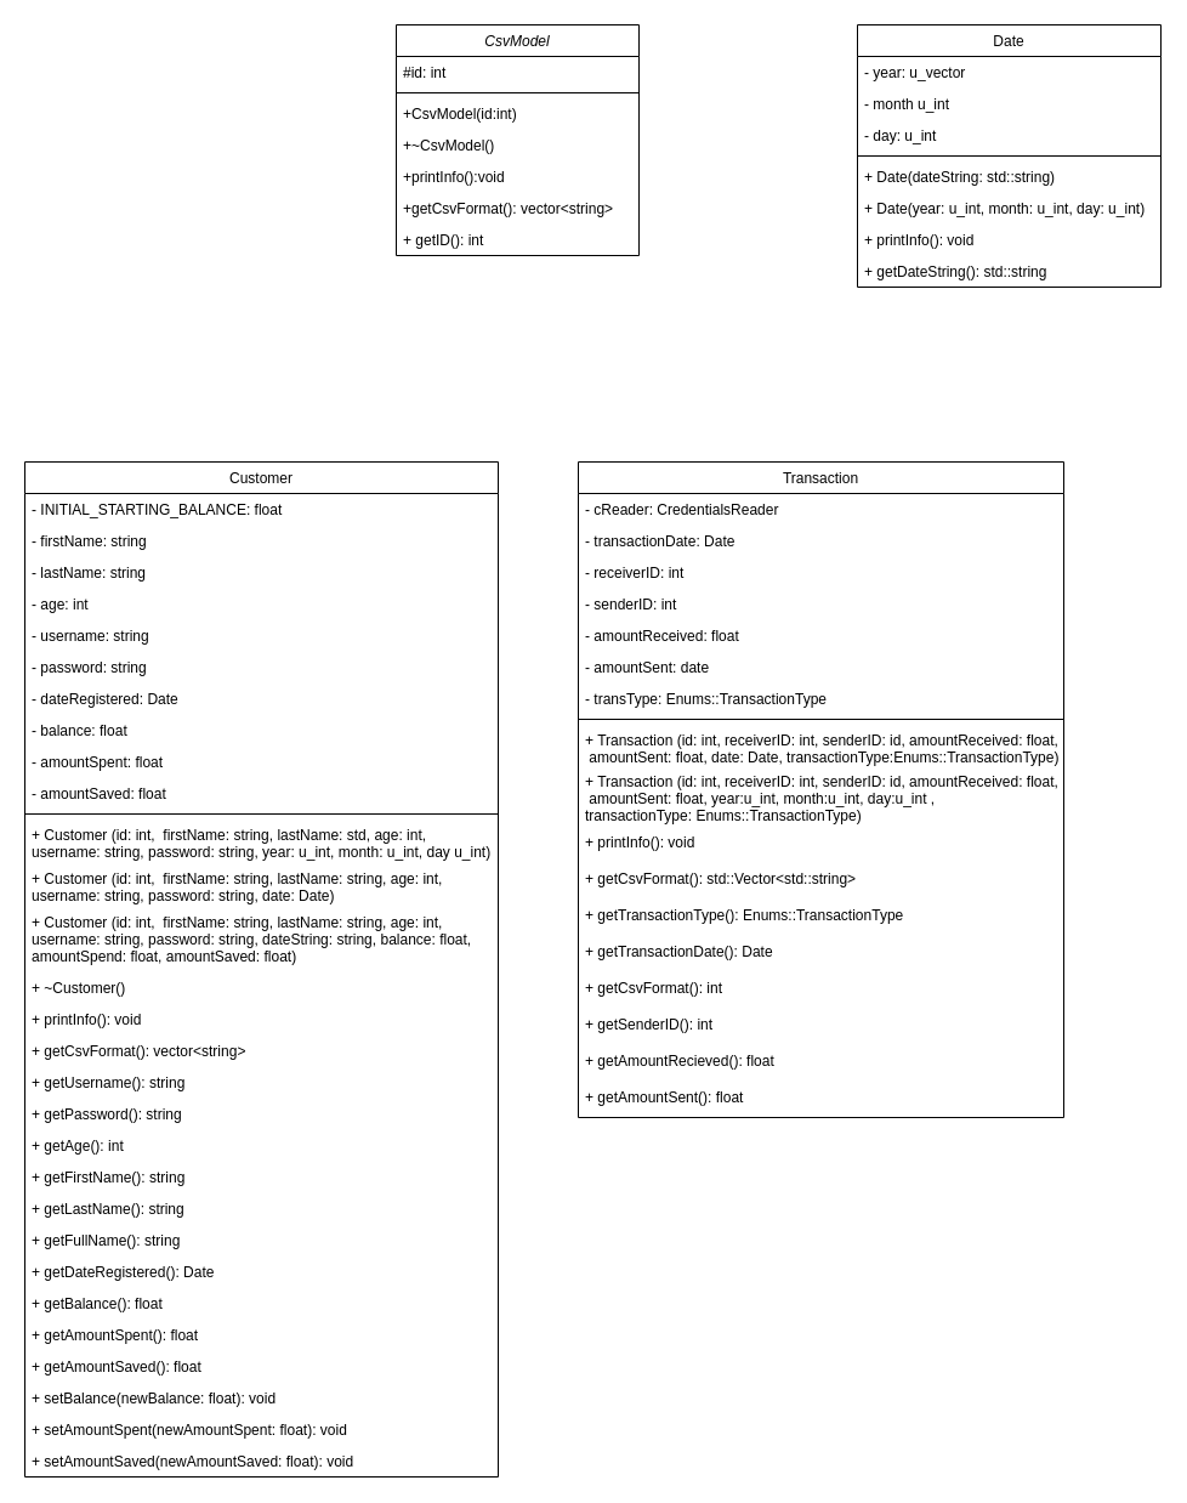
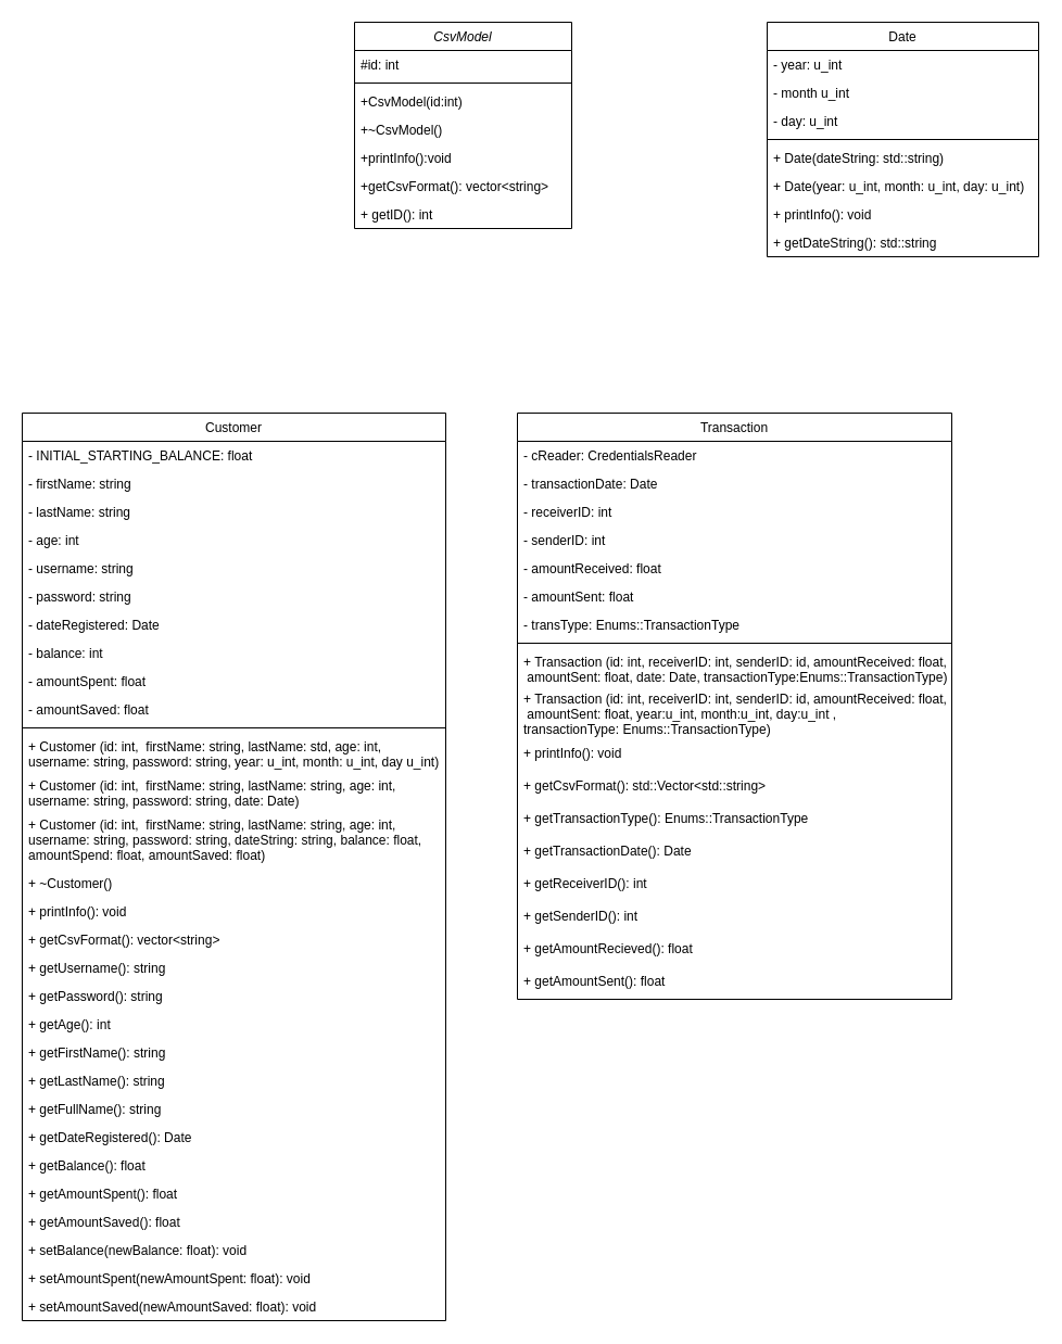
  <mxCell id="0" />
  <mxCell id="1" parent="0" />
  <mxCell id="2" value="CsvModel" style="swimlane;fontStyle=2;align=center;verticalAlign=top;childLayout=stackLayout;horizontal=1;startSize=26;horizontalStack=0;resizeParent=1;resizeLast=0;collapsible=1;marginBottom=0;rounded=0;shadow=0;strokeWidth=1;" parent="1" vertex="1"><mxGeometry x="326" y="20" width="200" height="190" as="geometry"><mxRectangle x="230" y="140" width="160" height="26" as="alternateBounds" /></mxGeometry></mxCell>
  <mxCell id="3" value="#id: int" style="text;align=left;verticalAlign=top;spacingLeft=4;spacingRight=4;overflow=hidden;rotatable=0;points=[[0,0.5],[1,0.5]];portConstraint=eastwest;" parent="2" vertex="1"><mxGeometry y="26" width="200" height="26" as="geometry" /></mxCell>
  <mxCell id="4" value="" style="line;html=1;strokeWidth=1;align=left;verticalAlign=middle;spacingTop=-1;spacingLeft=3;spacingRight=3;rotatable=0;labelPosition=right;points=[];portConstraint=eastwest;" parent="2" vertex="1"><mxGeometry y="52" width="200" height="8" as="geometry" /></mxCell>
  <mxCell id="5" value="+CsvModel(id:int)" style="text;align=left;verticalAlign=top;spacingLeft=4;spacingRight=4;overflow=hidden;rotatable=0;points=[[0,0.5],[1,0.5]];portConstraint=eastwest;rounded=0;shadow=0;html=0;" parent="2" vertex="1"><mxGeometry y="60" width="200" height="26" as="geometry" /></mxCell>
  <mxCell id="6" value="+~CsvModel()" style="text;align=left;verticalAlign=top;spacingLeft=4;spacingRight=4;overflow=hidden;rotatable=0;points=[[0,0.5],[1,0.5]];portConstraint=eastwest;rounded=0;shadow=0;html=0;" parent="2" vertex="1"><mxGeometry y="86" width="200" height="26" as="geometry" /></mxCell>
  <mxCell id="7" value="+printInfo():void" style="text;align=left;verticalAlign=top;spacingLeft=4;spacingRight=4;overflow=hidden;rotatable=0;points=[[0,0.5],[1,0.5]];portConstraint=eastwest;rounded=0;shadow=0;html=0;" parent="2" vertex="1"><mxGeometry y="112" width="200" height="26" as="geometry" /></mxCell>
  <mxCell id="8" value="+getCsvFormat(): vector&lt;string&gt;" style="text;align=left;verticalAlign=top;spacingLeft=4;spacingRight=4;overflow=hidden;rotatable=0;points=[[0,0.5],[1,0.5]];portConstraint=eastwest;rounded=0;shadow=0;html=0;" parent="2" vertex="1"><mxGeometry y="138" width="200" height="26" as="geometry" /></mxCell>
  <mxCell id="9" value="+ getID(): int" style="text;align=left;verticalAlign=top;spacingLeft=4;spacingRight=4;overflow=hidden;rotatable=0;points=[[0,0.5],[1,0.5]];portConstraint=eastwest;rounded=0;shadow=0;html=0;" parent="2" vertex="1"><mxGeometry y="164" width="200" height="26" as="geometry" /></mxCell>
  <mxCell id="10" value="Customer" style="swimlane;fontStyle=0;align=center;verticalAlign=top;childLayout=stackLayout;horizontal=1;startSize=26;horizontalStack=0;resizeParent=1;resizeLast=0;collapsible=1;marginBottom=0;rounded=0;shadow=0;strokeWidth=1;" parent="1" vertex="1"><mxGeometry x="20" y="380" width="390" height="836" as="geometry"><mxRectangle x="130" y="380" width="160" height="26" as="alternateBounds" /></mxGeometry></mxCell>
  <mxCell id="11" value="- INITIAL_STARTING_BALANCE: float" style="text;align=left;verticalAlign=top;spacingLeft=4;spacingRight=4;overflow=hidden;rotatable=0;points=[[0,0.5],[1,0.5]];portConstraint=eastwest;" parent="10" vertex="1"><mxGeometry y="26" width="390" height="26" as="geometry" /></mxCell>
  <mxCell id="12" value="- firstName: string" style="text;align=left;verticalAlign=top;spacingLeft=4;spacingRight=4;overflow=hidden;rotatable=0;points=[[0,0.5],[1,0.5]];portConstraint=eastwest;rounded=0;shadow=0;html=0;" parent="10" vertex="1"><mxGeometry y="52" width="390" height="26" as="geometry" /></mxCell>
  <mxCell id="13" value="- lastName: string" style="text;align=left;verticalAlign=top;spacingLeft=4;spacingRight=4;overflow=hidden;rotatable=0;points=[[0,0.5],[1,0.5]];portConstraint=eastwest;rounded=0;shadow=0;html=0;" parent="10" vertex="1"><mxGeometry y="78" width="390" height="26" as="geometry" /></mxCell>
  <mxCell id="14" value="- age: int" style="text;align=left;verticalAlign=top;spacingLeft=4;spacingRight=4;overflow=hidden;rotatable=0;points=[[0,0.5],[1,0.5]];portConstraint=eastwest;rounded=0;shadow=0;html=0;" parent="10" vertex="1"><mxGeometry y="104" width="390" height="26" as="geometry" /></mxCell>
  <mxCell id="15" value="- username: string" style="text;align=left;verticalAlign=top;spacingLeft=4;spacingRight=4;overflow=hidden;rotatable=0;points=[[0,0.5],[1,0.5]];portConstraint=eastwest;rounded=0;shadow=0;html=0;" parent="10" vertex="1"><mxGeometry y="130" width="390" height="26" as="geometry" /></mxCell>
  <mxCell id="16" value="- password: string" style="text;align=left;verticalAlign=top;spacingLeft=4;spacingRight=4;overflow=hidden;rotatable=0;points=[[0,0.5],[1,0.5]];portConstraint=eastwest;rounded=0;shadow=0;html=0;" parent="10" vertex="1"><mxGeometry y="156" width="390" height="26" as="geometry" /></mxCell>
  <mxCell id="17" value="- dateRegistered: Date" style="text;align=left;verticalAlign=top;spacingLeft=4;spacingRight=4;overflow=hidden;rotatable=0;points=[[0,0.5],[1,0.5]];portConstraint=eastwest;rounded=0;shadow=0;html=0;" parent="10" vertex="1"><mxGeometry y="182" width="390" height="26" as="geometry" /></mxCell>
- <mxCell id="18" value="- balance: float" style="text;align=left;verticalAlign=top;spacingLeft=4;spacingRight=4;overflow=hidden;rotatable=0;points=[[0,0.5],[1,0.5]];portConstraint=eastwest;rounded=0;shadow=0;html=0;" parent="10" vertex="1"><mxGeometry y="208" width="390" height="26" as="geometry" /></mxCell>
+ <mxCell id="18" value="- balance: int" style="text;align=left;verticalAlign=top;spacingLeft=4;spacingRight=4;overflow=hidden;rotatable=0;points=[[0,0.5],[1,0.5]];portConstraint=eastwest;rounded=0;shadow=0;html=0;" parent="10" vertex="1"><mxGeometry y="208" width="390" height="26" as="geometry" /></mxCell>
  <mxCell id="19" value="- amountSpent: float" style="text;align=left;verticalAlign=top;spacingLeft=4;spacingRight=4;overflow=hidden;rotatable=0;points=[[0,0.5],[1,0.5]];portConstraint=eastwest;rounded=0;shadow=0;html=0;" parent="10" vertex="1"><mxGeometry y="234" width="390" height="26" as="geometry" /></mxCell>
  <mxCell id="20" value="- amountSaved: float" style="text;align=left;verticalAlign=top;spacingLeft=4;spacingRight=4;overflow=hidden;rotatable=0;points=[[0,0.5],[1,0.5]];portConstraint=eastwest;rounded=0;shadow=0;html=0;" parent="10" vertex="1"><mxGeometry y="260" width="390" height="26" as="geometry" /></mxCell>
  <mxCell id="21" value="" style="line;html=1;strokeWidth=1;align=left;verticalAlign=middle;spacingTop=-1;spacingLeft=3;spacingRight=3;rotatable=0;labelPosition=right;points=[];portConstraint=eastwest;" parent="10" vertex="1"><mxGeometry y="286" width="390" height="8" as="geometry" /></mxCell>
  <mxCell id="22" value="+ Customer (id: int,  firstName: string, lastName: std, age: int, &#10;username: string, password: string, year: u_int, month: u_int, day u_int)" style="text;align=left;verticalAlign=top;spacingLeft=4;spacingRight=4;overflow=hidden;rotatable=0;points=[[0,0.5],[1,0.5]];portConstraint=eastwest;fontStyle=0" parent="10" vertex="1"><mxGeometry y="294" width="390" height="36" as="geometry" /></mxCell>
  <mxCell id="23" value="+ Customer (id: int,  firstName: string, lastName: string, age: int, &#10;username: string, password: string, date: Date)" style="text;align=left;verticalAlign=top;spacingLeft=4;spacingRight=4;overflow=hidden;rotatable=0;points=[[0,0.5],[1,0.5]];portConstraint=eastwest;fontStyle=0" parent="10" vertex="1"><mxGeometry y="330" width="390" height="36" as="geometry" /></mxCell>
  <mxCell id="24" value="+ Customer (id: int,  firstName: string, lastName: string, age: int, &#10;username: string, password: string, dateString: string, balance: float, &#10;amountSpend: float, amountSaved: float)" style="text;align=left;verticalAlign=top;spacingLeft=4;spacingRight=4;overflow=hidden;rotatable=0;points=[[0,0.5],[1,0.5]];portConstraint=eastwest;fontStyle=0" parent="10" vertex="1"><mxGeometry y="366" width="390" height="54" as="geometry" /></mxCell>
  <mxCell id="25" value="+ ~Customer()" style="text;align=left;verticalAlign=top;spacingLeft=4;spacingRight=4;overflow=hidden;rotatable=0;points=[[0,0.5],[1,0.5]];portConstraint=eastwest;fontStyle=0" parent="10" vertex="1"><mxGeometry y="420" width="390" height="26" as="geometry" /></mxCell>
  <mxCell id="26" value="+ printInfo(): void" style="text;align=left;verticalAlign=top;spacingLeft=4;spacingRight=4;overflow=hidden;rotatable=0;points=[[0,0.5],[1,0.5]];portConstraint=eastwest;fontStyle=0" parent="10" vertex="1"><mxGeometry y="446" width="390" height="26" as="geometry" /></mxCell>
  <mxCell id="27" value="+ getCsvFormat(): vector&lt;string&gt;" style="text;align=left;verticalAlign=top;spacingLeft=4;spacingRight=4;overflow=hidden;rotatable=0;points=[[0,0.5],[1,0.5]];portConstraint=eastwest;fontStyle=0" parent="10" vertex="1"><mxGeometry y="472" width="390" height="26" as="geometry" /></mxCell>
  <mxCell id="28" value="+ getUsername(): string" style="text;align=left;verticalAlign=top;spacingLeft=4;spacingRight=4;overflow=hidden;rotatable=0;points=[[0,0.5],[1,0.5]];portConstraint=eastwest;fontStyle=0" parent="10" vertex="1"><mxGeometry y="498" width="390" height="26" as="geometry" /></mxCell>
  <mxCell id="29" value="+ getPassword(): string" style="text;align=left;verticalAlign=top;spacingLeft=4;spacingRight=4;overflow=hidden;rotatable=0;points=[[0,0.5],[1,0.5]];portConstraint=eastwest;fontStyle=0" parent="10" vertex="1"><mxGeometry y="524" width="390" height="26" as="geometry" /></mxCell>
  <mxCell id="30" value="+ getAge(): int" style="text;align=left;verticalAlign=top;spacingLeft=4;spacingRight=4;overflow=hidden;rotatable=0;points=[[0,0.5],[1,0.5]];portConstraint=eastwest;fontStyle=0" parent="10" vertex="1"><mxGeometry y="550" width="390" height="26" as="geometry" /></mxCell>
  <mxCell id="31" value="+ getFirstName(): string" style="text;align=left;verticalAlign=top;spacingLeft=4;spacingRight=4;overflow=hidden;rotatable=0;points=[[0,0.5],[1,0.5]];portConstraint=eastwest;fontStyle=0" parent="10" vertex="1"><mxGeometry y="576" width="390" height="26" as="geometry" /></mxCell>
  <mxCell id="32" value="+ getLastName(): string" style="text;align=left;verticalAlign=top;spacingLeft=4;spacingRight=4;overflow=hidden;rotatable=0;points=[[0,0.5],[1,0.5]];portConstraint=eastwest;fontStyle=0" parent="10" vertex="1"><mxGeometry y="602" width="390" height="26" as="geometry" /></mxCell>
  <mxCell id="33" value="+ getFullName(): string" style="text;align=left;verticalAlign=top;spacingLeft=4;spacingRight=4;overflow=hidden;rotatable=0;points=[[0,0.5],[1,0.5]];portConstraint=eastwest;fontStyle=0" parent="10" vertex="1"><mxGeometry y="628" width="390" height="26" as="geometry" /></mxCell>
  <mxCell id="34" value="+ getDateRegistered(): Date" style="text;align=left;verticalAlign=top;spacingLeft=4;spacingRight=4;overflow=hidden;rotatable=0;points=[[0,0.5],[1,0.5]];portConstraint=eastwest;fontStyle=0" parent="10" vertex="1"><mxGeometry y="654" width="390" height="26" as="geometry" /></mxCell>
  <mxCell id="35" value="+ getBalance(): float" style="text;align=left;verticalAlign=top;spacingLeft=4;spacingRight=4;overflow=hidden;rotatable=0;points=[[0,0.5],[1,0.5]];portConstraint=eastwest;fontStyle=0" parent="10" vertex="1"><mxGeometry y="680" width="390" height="26" as="geometry" /></mxCell>
  <mxCell id="36" value="+ getAmountSpent(): float" style="text;align=left;verticalAlign=top;spacingLeft=4;spacingRight=4;overflow=hidden;rotatable=0;points=[[0,0.5],[1,0.5]];portConstraint=eastwest;fontStyle=0" parent="10" vertex="1"><mxGeometry y="706" width="390" height="26" as="geometry" /></mxCell>
  <mxCell id="37" value="+ getAmountSaved(): float" style="text;align=left;verticalAlign=top;spacingLeft=4;spacingRight=4;overflow=hidden;rotatable=0;points=[[0,0.5],[1,0.5]];portConstraint=eastwest;fontStyle=0" parent="10" vertex="1"><mxGeometry y="732" width="390" height="26" as="geometry" /></mxCell>
  <mxCell id="38" value="+ setBalance(newBalance: float): void" style="text;align=left;verticalAlign=top;spacingLeft=4;spacingRight=4;overflow=hidden;rotatable=0;points=[[0,0.5],[1,0.5]];portConstraint=eastwest;fontStyle=0" parent="10" vertex="1"><mxGeometry y="758" width="390" height="26" as="geometry" /></mxCell>
  <mxCell id="39" value="+ setAmountSpent(newAmountSpent: float): void" style="text;align=left;verticalAlign=top;spacingLeft=4;spacingRight=4;overflow=hidden;rotatable=0;points=[[0,0.5],[1,0.5]];portConstraint=eastwest;fontStyle=0" parent="10" vertex="1"><mxGeometry y="784" width="390" height="26" as="geometry" /></mxCell>
  <mxCell id="40" value="+ setAmountSaved(newAmountSaved: float): void" style="text;align=left;verticalAlign=top;spacingLeft=4;spacingRight=4;overflow=hidden;rotatable=0;points=[[0,0.5],[1,0.5]];portConstraint=eastwest;fontStyle=0" parent="10" vertex="1"><mxGeometry y="810" width="390" height="26" as="geometry" /></mxCell>
  <mxCell id="41" value="Date" style="swimlane;fontStyle=0;align=center;verticalAlign=top;childLayout=stackLayout;horizontal=1;startSize=26;horizontalStack=0;resizeParent=1;resizeLast=0;collapsible=1;marginBottom=0;rounded=0;shadow=0;strokeWidth=1;" parent="1" vertex="1"><mxGeometry x="706" y="20" width="250" height="216" as="geometry"><mxRectangle x="340" y="380" width="170" height="26" as="alternateBounds" /></mxGeometry></mxCell>
- <mxCell id="42" value="- year: u_vector" style="text;align=left;verticalAlign=top;spacingLeft=4;spacingRight=4;overflow=hidden;rotatable=0;points=[[0,0.5],[1,0.5]];portConstraint=eastwest;" parent="41" vertex="1"><mxGeometry y="26" width="250" height="26" as="geometry" /></mxCell>
+ <mxCell id="42" value="- year: u_int" style="text;align=left;verticalAlign=top;spacingLeft=4;spacingRight=4;overflow=hidden;rotatable=0;points=[[0,0.5],[1,0.5]];portConstraint=eastwest;" parent="41" vertex="1"><mxGeometry y="26" width="250" height="26" as="geometry" /></mxCell>
  <mxCell id="43" value="- month u_int" style="text;align=left;verticalAlign=top;spacingLeft=4;spacingRight=4;overflow=hidden;rotatable=0;points=[[0,0.5],[1,0.5]];portConstraint=eastwest;" parent="41" vertex="1"><mxGeometry y="52" width="250" height="26" as="geometry" /></mxCell>
  <mxCell id="44" value="- day: u_int" style="text;align=left;verticalAlign=top;spacingLeft=4;spacingRight=4;overflow=hidden;rotatable=0;points=[[0,0.5],[1,0.5]];portConstraint=eastwest;" parent="41" vertex="1"><mxGeometry y="78" width="250" height="26" as="geometry" /></mxCell>
  <mxCell id="45" value="" style="line;html=1;strokeWidth=1;align=left;verticalAlign=middle;spacingTop=-1;spacingLeft=3;spacingRight=3;rotatable=0;labelPosition=right;points=[];portConstraint=eastwest;" parent="41" vertex="1"><mxGeometry y="104" width="250" height="8" as="geometry" /></mxCell>
  <mxCell id="46" value="+ Date(dateString: std::string)" style="text;align=left;verticalAlign=top;spacingLeft=4;spacingRight=4;overflow=hidden;rotatable=0;points=[[0,0.5],[1,0.5]];portConstraint=eastwest;" parent="41" vertex="1"><mxGeometry y="112" width="250" height="26" as="geometry" /></mxCell>
  <mxCell id="47" value="+ Date(year: u_int, month: u_int, day: u_int)" style="text;align=left;verticalAlign=top;spacingLeft=4;spacingRight=4;overflow=hidden;rotatable=0;points=[[0,0.5],[1,0.5]];portConstraint=eastwest;" parent="41" vertex="1"><mxGeometry y="138" width="250" height="26" as="geometry" /></mxCell>
  <mxCell id="48" value="+ printInfo(): void" style="text;align=left;verticalAlign=top;spacingLeft=4;spacingRight=4;overflow=hidden;rotatable=0;points=[[0,0.5],[1,0.5]];portConstraint=eastwest;" parent="41" vertex="1"><mxGeometry y="164" width="250" height="26" as="geometry" /></mxCell>
  <mxCell id="49" value="+ getDateString(): std::string" style="text;align=left;verticalAlign=top;spacingLeft=4;spacingRight=4;overflow=hidden;rotatable=0;points=[[0,0.5],[1,0.5]];portConstraint=eastwest;" parent="41" vertex="1"><mxGeometry y="190" width="250" height="26" as="geometry" /></mxCell>
  <mxCell id="50" value="Transaction" style="swimlane;fontStyle=0;align=center;verticalAlign=top;childLayout=stackLayout;horizontal=1;startSize=26;horizontalStack=0;resizeParent=1;resizeLast=0;collapsible=1;marginBottom=0;rounded=0;shadow=0;strokeWidth=1;" parent="1" vertex="1"><mxGeometry x="476" y="380" width="400" height="540" as="geometry"><mxRectangle x="550" y="140" width="160" height="26" as="alternateBounds" /></mxGeometry></mxCell>
  <mxCell id="51" value="- cReader: CredentialsReader" style="text;align=left;verticalAlign=top;spacingLeft=4;spacingRight=4;overflow=hidden;rotatable=0;points=[[0,0.5],[1,0.5]];portConstraint=eastwest;" parent="50" vertex="1"><mxGeometry y="26" width="400" height="26" as="geometry" /></mxCell>
  <mxCell id="52" value="- transactionDate: Date" style="text;align=left;verticalAlign=top;spacingLeft=4;spacingRight=4;overflow=hidden;rotatable=0;points=[[0,0.5],[1,0.5]];portConstraint=eastwest;rounded=0;shadow=0;html=0;" parent="50" vertex="1"><mxGeometry y="52" width="400" height="26" as="geometry" /></mxCell>
  <mxCell id="53" value="- receiverID: int" style="text;align=left;verticalAlign=top;spacingLeft=4;spacingRight=4;overflow=hidden;rotatable=0;points=[[0,0.5],[1,0.5]];portConstraint=eastwest;rounded=0;shadow=0;html=0;" parent="50" vertex="1"><mxGeometry y="78" width="400" height="26" as="geometry" /></mxCell>
  <mxCell id="54" value="- senderID: int" style="text;align=left;verticalAlign=top;spacingLeft=4;spacingRight=4;overflow=hidden;rotatable=0;points=[[0,0.5],[1,0.5]];portConstraint=eastwest;rounded=0;shadow=0;html=0;" parent="50" vertex="1"><mxGeometry y="104" width="400" height="26" as="geometry" /></mxCell>
  <mxCell id="55" value="- amountReceived: float" style="text;align=left;verticalAlign=top;spacingLeft=4;spacingRight=4;overflow=hidden;rotatable=0;points=[[0,0.5],[1,0.5]];portConstraint=eastwest;rounded=0;shadow=0;html=0;" parent="50" vertex="1"><mxGeometry y="130" width="400" height="26" as="geometry" /></mxCell>
- <mxCell id="56" value="- amountSent: date" style="text;align=left;verticalAlign=top;spacingLeft=4;spacingRight=4;overflow=hidden;rotatable=0;points=[[0,0.5],[1,0.5]];portConstraint=eastwest;rounded=0;shadow=0;html=0;" parent="50" vertex="1"><mxGeometry y="156" width="400" height="26" as="geometry" /></mxCell>
+ <mxCell id="56" value="- amountSent: float" style="text;align=left;verticalAlign=top;spacingLeft=4;spacingRight=4;overflow=hidden;rotatable=0;points=[[0,0.5],[1,0.5]];portConstraint=eastwest;rounded=0;shadow=0;html=0;" parent="50" vertex="1"><mxGeometry y="156" width="400" height="26" as="geometry" /></mxCell>
  <mxCell id="57" value="- transType: Enums::TransactionType&#10;" style="text;align=left;verticalAlign=top;spacingLeft=4;spacingRight=4;overflow=hidden;rotatable=0;points=[[0,0.5],[1,0.5]];portConstraint=eastwest;rounded=0;shadow=0;html=0;" parent="50" vertex="1"><mxGeometry y="182" width="400" height="26" as="geometry" /></mxCell>
  <mxCell id="58" value="" style="line;html=1;strokeWidth=1;align=left;verticalAlign=middle;spacingTop=-1;spacingLeft=3;spacingRight=3;rotatable=0;labelPosition=right;points=[];portConstraint=eastwest;" parent="50" vertex="1"><mxGeometry y="208" width="400" height="8" as="geometry" /></mxCell>
  <mxCell id="59" value="+ Transaction (id: int, receiverID: int, senderID: id, amountReceived: float,&#10; amountSent: float, date: Date, transactionType:Enums::TransactionType)" style="text;align=left;verticalAlign=top;spacingLeft=4;spacingRight=4;overflow=hidden;rotatable=0;points=[[0,0.5],[1,0.5]];portConstraint=eastwest;" parent="50" vertex="1"><mxGeometry y="216" width="400" height="34" as="geometry" /></mxCell>
  <mxCell id="60" value="+ Transaction (id: int, receiverID: int, senderID: id, amountReceived: float,&#10; amountSent: float, year:u_int, month:u_int, day:u_int , &#10;transactionType: Enums::TransactionType)" style="text;align=left;verticalAlign=top;spacingLeft=4;spacingRight=4;overflow=hidden;rotatable=0;points=[[0,0.5],[1,0.5]];portConstraint=eastwest;" parent="50" vertex="1"><mxGeometry y="250" width="400" height="50" as="geometry" /></mxCell>
  <mxCell id="61" value="+ printInfo(): void" style="text;align=left;verticalAlign=top;spacingLeft=4;spacingRight=4;overflow=hidden;rotatable=0;points=[[0,0.5],[1,0.5]];portConstraint=eastwest;" parent="50" vertex="1"><mxGeometry y="300" width="400" height="30" as="geometry" /></mxCell>
  <mxCell id="62" value="+ getCsvFormat(): std::Vector&lt;std::string&gt;" style="text;align=left;verticalAlign=top;spacingLeft=4;spacingRight=4;overflow=hidden;rotatable=0;points=[[0,0.5],[1,0.5]];portConstraint=eastwest;" parent="50" vertex="1"><mxGeometry y="330" width="400" height="30" as="geometry" /></mxCell>
  <mxCell id="63" value="+ getTransactionType(): Enums::TransactionType" style="text;align=left;verticalAlign=top;spacingLeft=4;spacingRight=4;overflow=hidden;rotatable=0;points=[[0,0.5],[1,0.5]];portConstraint=eastwest;" parent="50" vertex="1"><mxGeometry y="360" width="400" height="30" as="geometry" /></mxCell>
  <mxCell id="64" value="+ getTransactionDate(): Date" style="text;align=left;verticalAlign=top;spacingLeft=4;spacingRight=4;overflow=hidden;rotatable=0;points=[[0,0.5],[1,0.5]];portConstraint=eastwest;" parent="50" vertex="1"><mxGeometry y="390" width="400" height="30" as="geometry" /></mxCell>
- <mxCell id="65" value="+ getCsvFormat(): int" style="text;align=left;verticalAlign=top;spacingLeft=4;spacingRight=4;overflow=hidden;rotatable=0;points=[[0,0.5],[1,0.5]];portConstraint=eastwest;" parent="50" vertex="1"><mxGeometry y="420" width="400" height="30" as="geometry" /></mxCell>
+ <mxCell id="65" value="+ getReceiverID(): int" style="text;align=left;verticalAlign=top;spacingLeft=4;spacingRight=4;overflow=hidden;rotatable=0;points=[[0,0.5],[1,0.5]];portConstraint=eastwest;" parent="50" vertex="1"><mxGeometry y="420" width="400" height="30" as="geometry" /></mxCell>
  <mxCell id="66" value="+ getSenderID(): int" style="text;align=left;verticalAlign=top;spacingLeft=4;spacingRight=4;overflow=hidden;rotatable=0;points=[[0,0.5],[1,0.5]];portConstraint=eastwest;" parent="50" vertex="1"><mxGeometry y="450" width="400" height="30" as="geometry" /></mxCell>
  <mxCell id="67" value="+ getAmountRecieved(): float" style="text;align=left;verticalAlign=top;spacingLeft=4;spacingRight=4;overflow=hidden;rotatable=0;points=[[0,0.5],[1,0.5]];portConstraint=eastwest;" parent="50" vertex="1"><mxGeometry y="480" width="400" height="30" as="geometry" /></mxCell>
  <mxCell id="68" value="+ getAmountSent(): float" style="text;align=left;verticalAlign=top;spacingLeft=4;spacingRight=4;overflow=hidden;rotatable=0;points=[[0,0.5],[1,0.5]];portConstraint=eastwest;" parent="50" vertex="1"><mxGeometry y="510" width="400" height="30" as="geometry" /></mxCell>
